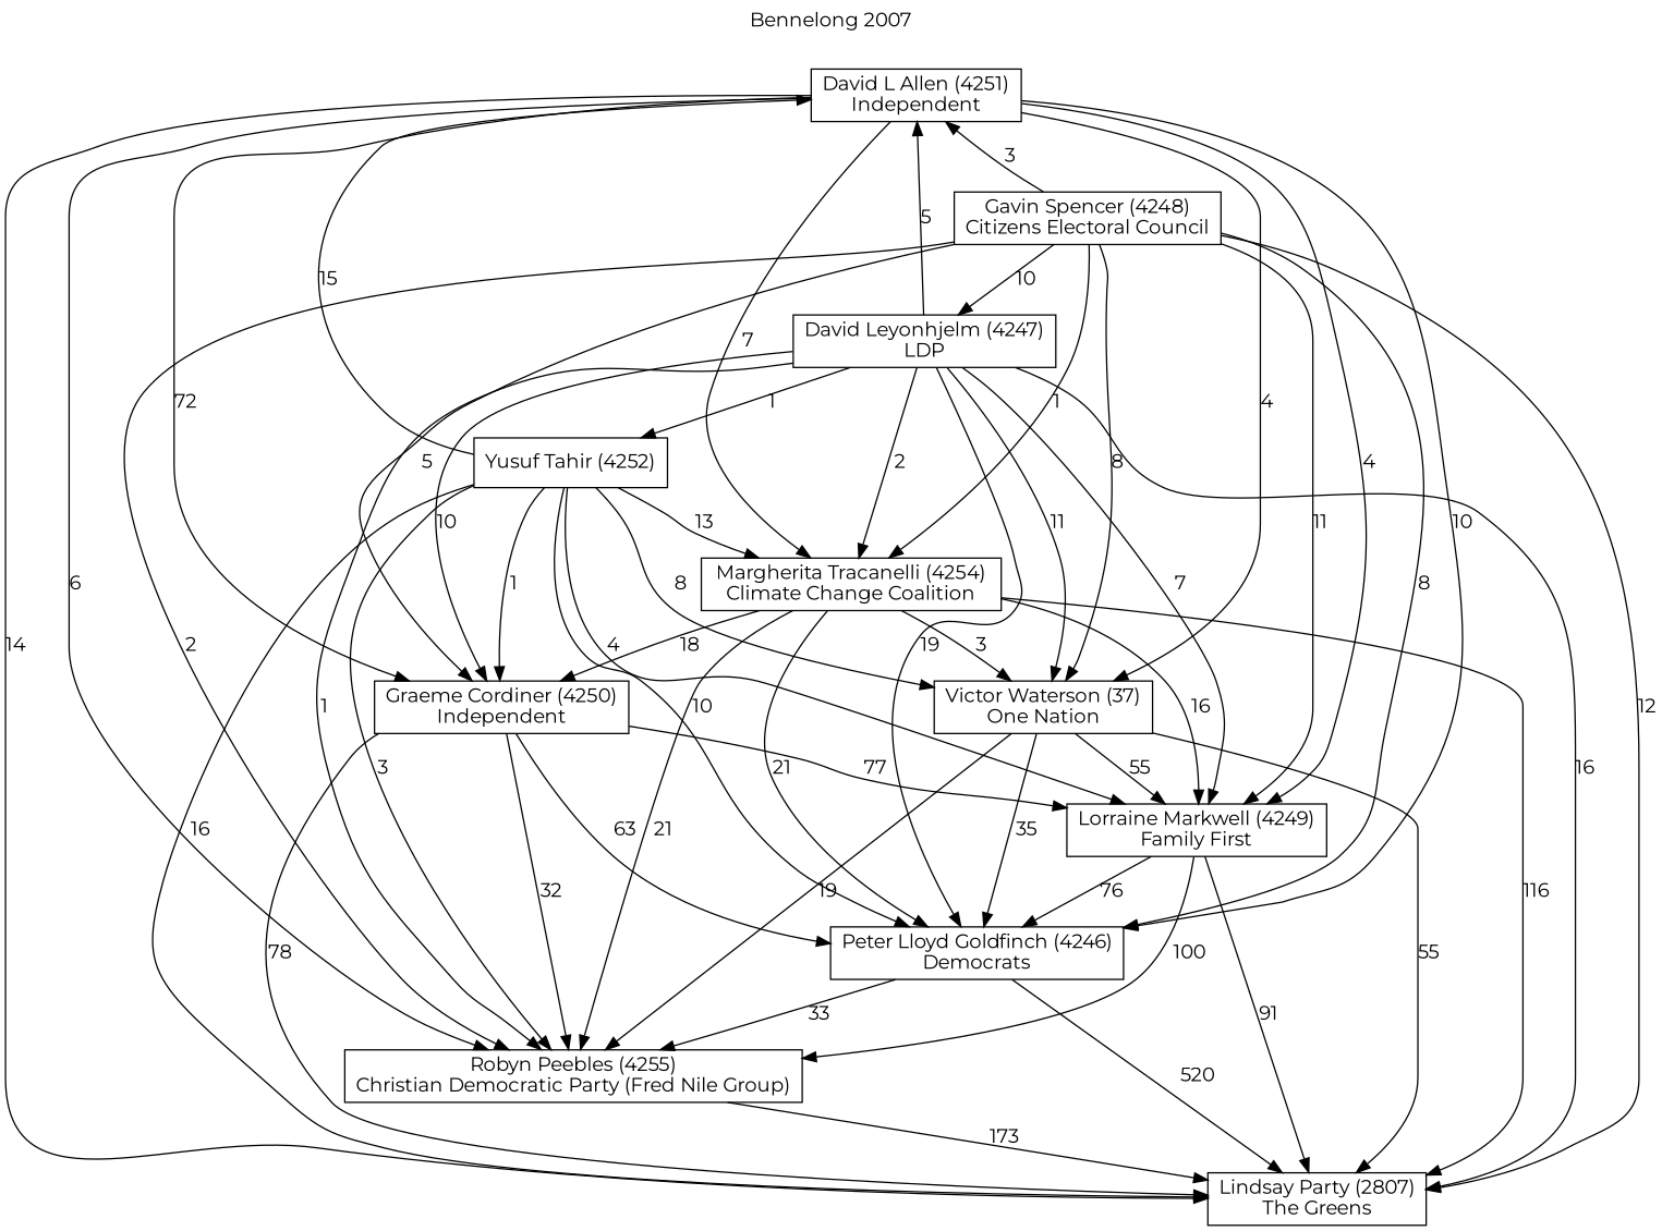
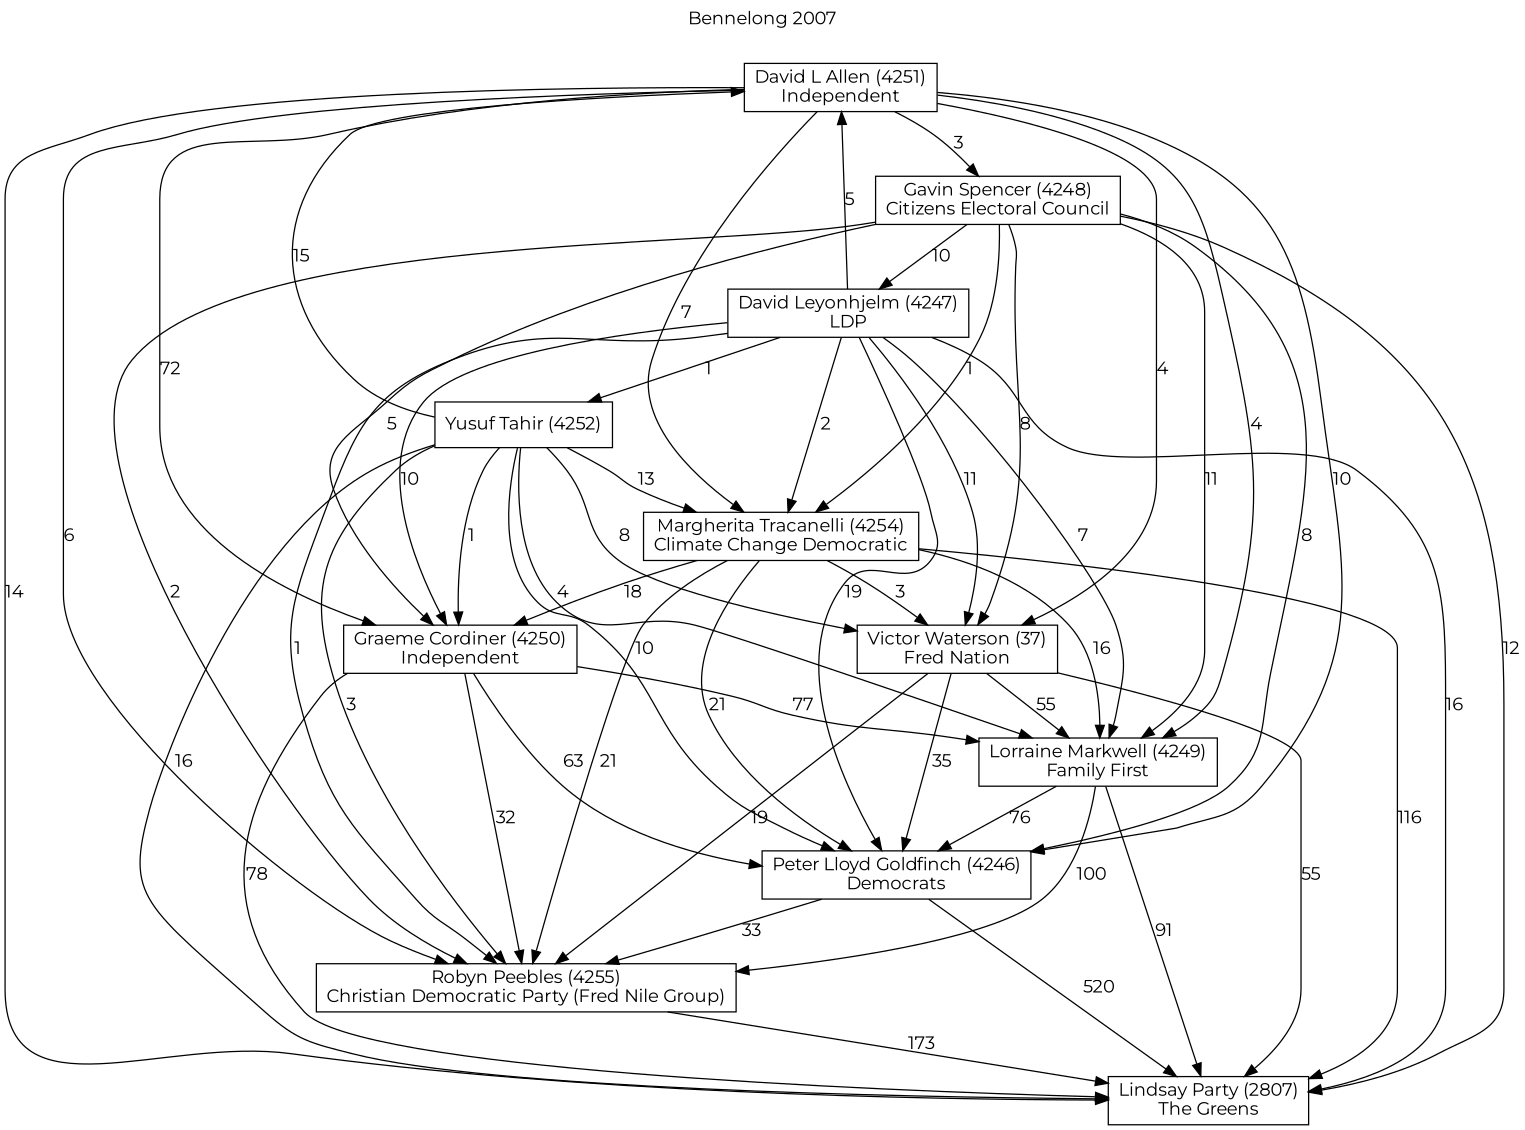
  digraph {
    fontname=Montserrat
    label="Bennelong 2007"
    labelloc=t
    mclimit=10
    node [fontname=Montserrat shape=box]
    edge [fontname=Montserrat]
    n1 [label="David L Allen (4251)\nIndependent"]
    n2 [label="Graeme Cordiner (4250)\nIndependent"]
    n3 [label="Lindsay Party (2807)\nThe Greens"]
    n4 [label="Lorraine Markwell (4249)\nFamily First"]
-   n5 [label="Margherita Tracanelli (4254)\nClimate Change Coalition"]
+   n5 [label="Margherita Tracanelli (4254)\nClimate Change Democratic"]
    n6 [label="Peter Lloyd Goldfinch (4246)\nDemocrats"]
    n7 [label="Robyn Peebles (4255)\nChristian Democratic Party (Fred Nile Group)"]
-   n8 [label="Victor Waterson (37)\nOne Nation"]
+   n8 [label="Victor Waterson (37)\nFred Nation"]
    n9 [label="David Leyonhjelm (4247)\nLDP"]
    n10 [label="Yusuf Tahir (4252)\n"]
    n11 [label="Gavin Spencer (4248)\nCitizens Electoral Council"]
    n1 -> n2 [label=72]
    n1 -> n3 [label=14]
    n1 -> n4 [label=4]
    n1 -> n5 [label=7]
    n1 -> n6 [label=10]
    n1 -> n7 [label=6]
    n1 -> n8 [label=4]
    n2 -> n3 [label=78]
    n2 -> n4 [label=77]
    n2 -> n6 [label=63]
    n2 -> n7 [label=32]
    n4 -> n3 [label=91]
    n4 -> n6 [label=76]
    n4 -> n7 [label=100]
    n5 -> n2 [label=18]
    n5 -> n3 [label=116]
    n5 -> n4 [label=16]
    n5 -> n6 [label=21]
    n5 -> n7 [label=21]
    n5 -> n8 [label=3]
    n6 -> n3 [label=520]
    n6 -> n7 [label=33]
    n7 -> n3 [label=173]
    n8 -> n3 [label=55]
    n8 -> n4 [label=55]
    n8 -> n6 [label=35]
    n8 -> n7 [label=19]
    n9 -> n1 [label=5]
    n9 -> n2 [label=10]
    n9 -> n3 [label=16]
    n9 -> n4 [label=7]
    n9 -> n5 [label=2]
    n9 -> n6 [label=19]
    n9 -> n7 [label=1]
    n9 -> n8 [label=11]
    n9 -> n10 [label=1]
    n10 -> n1 [label=15]
    n10 -> n2 [label=1]
    n10 -> n3 [label=16]
    n10 -> n4 [label=4]
    n10 -> n5 [label=13]
    n10 -> n6 [label=10]
    n10 -> n7 [label=3]
    n10 -> n8 [label=8]
-   n11 -> n1 [label=3]
+   n1 -> n11 [label=3]
    n11 -> n2 [label=5]
    n11 -> n3 [label=12]
    n11 -> n4 [label=11]
    n11 -> n5 [label=1]
    n11 -> n6 [label=8]
    n11 -> n7 [label=2]
    n11 -> n8 [label=8]
    n11 -> n9 [label=10]
  }
